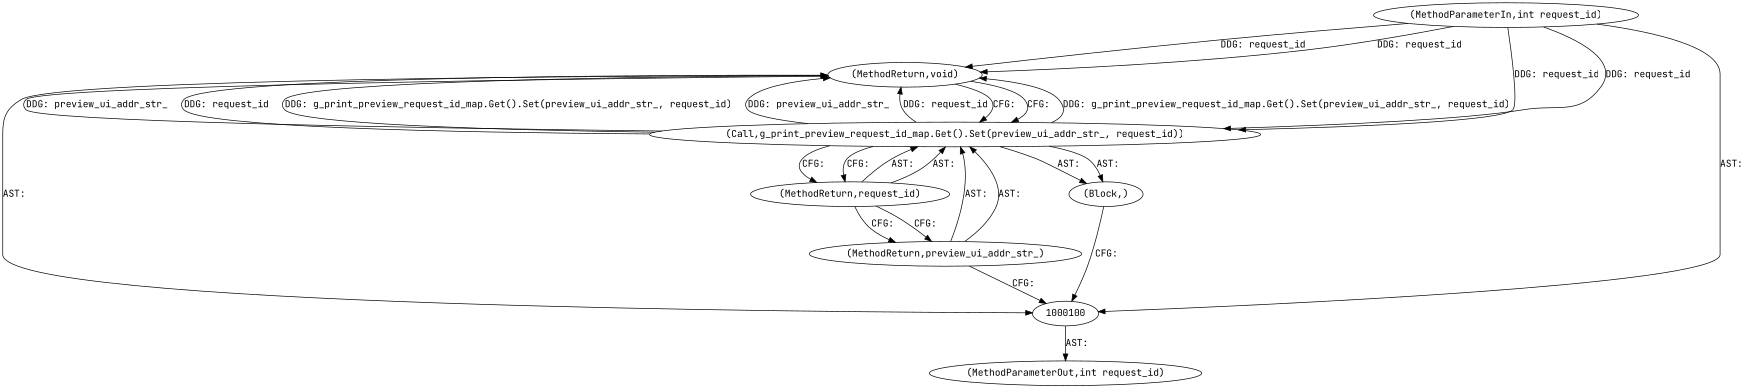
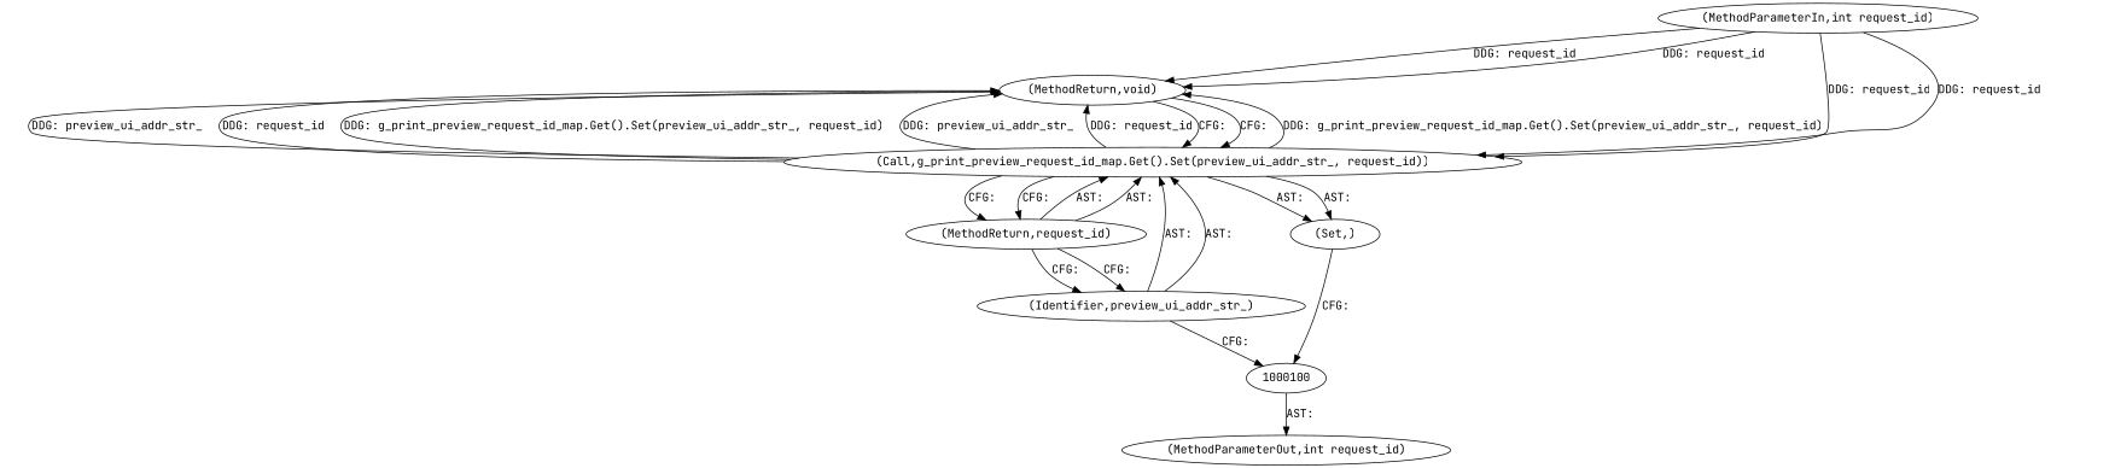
  digraph {
    fontname="JetBrains Mono"
    node [fontname="JetBrains Mono"]
    edge [fontname="JetBrains Mono"]
    n1 [label="(MethodReturn,void)"]
    n2 [label="(Call,g_print_preview_request_id_map.Get().Set(preview_ui_addr_str_, request_id))"]
    1000100
-   n4 [label="(Block,)"]
+   n4 [label="(Set,)"]
    n5 [label="(MethodReturn,request_id)"]
    n6 [label="(MethodParameterOut,int request_id)"]
    n7 [label="(MethodParameterIn,int request_id)"]
-   n8 [label="(MethodReturn,preview_ui_addr_str_)"]
+   n8 [label="(Identifier,preview_ui_addr_str_)"]
    n1 -> n2 [label="CFG: "]
    n1 -> n2 [label="CFG: "]
-   n1 -> 1000100 [label="AST: "]
    n2 -> n1 [label="DDG: g_print_preview_request_id_map.Get().Set(preview_ui_addr_str_, request_id)"]
    n2 -> n1 [label="DDG: preview_ui_addr_str_"]
    n2 -> n1 [label="DDG: request_id"]
    n2 -> n1 [label="DDG: g_print_preview_request_id_map.Get().Set(preview_ui_addr_str_, request_id)"]
    n2 -> n1 [label="DDG: preview_ui_addr_str_"]
    n2 -> n1 [label="DDG: request_id"]
    n2 -> n4 [label="AST: "]
    n2 -> n4 [label="AST: "]
    n2 -> n5 [label="CFG: "]
    n2 -> n5 [label="CFG: "]
    1000100 -> n6 [label="AST: "]
    n4 -> 1000100 [label="CFG: "]
    n5 -> n2 [label="AST: "]
    n5 -> n2 [label="AST: "]
    n5 -> n8 [label="CFG: "]
    n5 -> n8 [label="CFG: "]
    n7 -> n1 [label="DDG: request_id"]
    n7 -> n1 [label="DDG: request_id"]
    n7 -> n2 [label="DDG: request_id"]
    n7 -> n2 [label="DDG: request_id"]
-   n7 -> 1000100 [label="AST: "]
    n8 -> n2 [label="AST: "]
    n8 -> n2 [label="AST: "]
    n8 -> 1000100 [label="CFG: "]
  }
